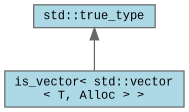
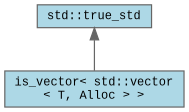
  digraph {
    fontname="Liberation Mono"
    node [color=gray40 fillcolor=lightblue fontname="Liberation Mono" fontsize=10 shape=box style=filled]
    n1 [fontcolor=black height=0.2 label="is_vector\< std::vector\l\< T, Alloc \> \>" width=0.4]
-   n2 [height=0.2 label="std::true_type" width=0.4]
+   n2 [height=0.2 label="std::true_std" width=0.4]
    n2 -> n1 [color=gray40 dir=back fontname="Liberation Mono" fontsize=10 labelfontname=Helvetica labelfontsize=10 style=solid]
  }
